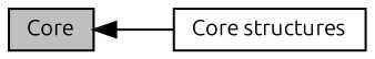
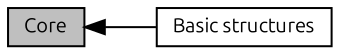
  digraph {
    rankdir=LR
    fontname=Ubuntu
    node [color=black fontname=Ubuntu fontsize=10 shape=box style=filled]
    n1 [fillcolor=grey75 fontcolor=black height=0.2 label=Core width=0.4]
-   n2 [fillcolor=white height=0.2 label="Core structures" width=0.4]
+   n2 [fillcolor=white height=0.2 label="Basic structures" width=0.4]
    n1 -> n2 [dir=back fontname=Ubuntu fontsize=10 labelfontname=Helvetica labelfontsize=10 shape=plaintext style=solid]
  }
